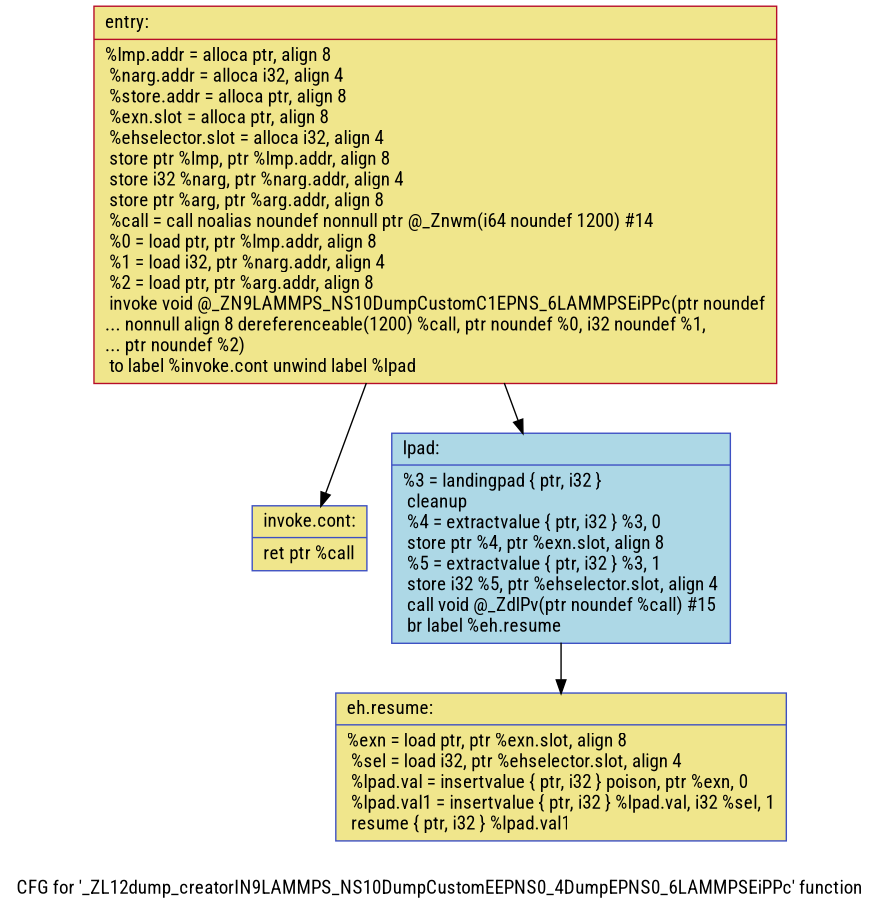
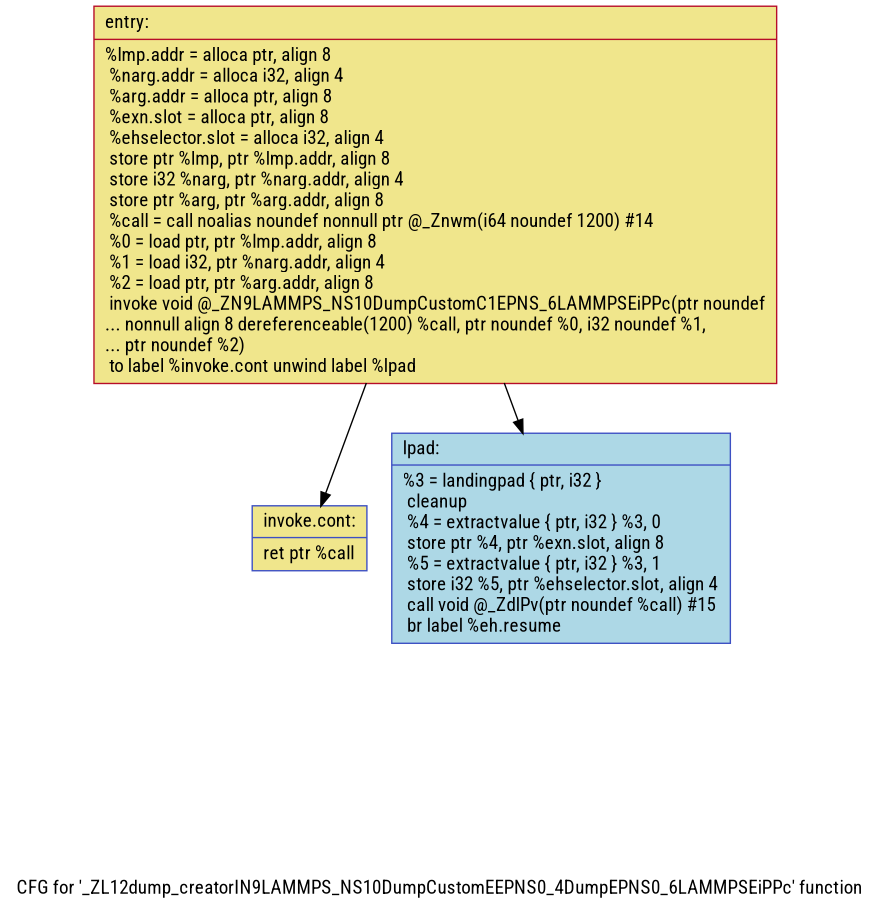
  digraph {
    fontname="Roboto Condensed"
    label="CFG for '_ZL12dump_creatorIN9LAMMPS_NS10DumpCustomEEPNS0_4DumpEPNS0_6LAMMPSEiPPc' function"
    node [color="#3d50c3ff" fillcolor=khaki fontname="Roboto Condensed" shape=record style=filled]
    edge [fontname="Roboto Condensed"]
-   n1 [color="#b70d28ff" label="{entry:\l|  %lmp.addr = alloca ptr, align 8\l  %narg.addr = alloca i32, align 4\l  %store.addr = alloca ptr, align 8\l  %exn.slot = alloca ptr, align 8\l  %ehselector.slot = alloca i32, align 4\l  store ptr %lmp, ptr %lmp.addr, align 8\l  store i32 %narg, ptr %narg.addr, align 4\l  store ptr %arg, ptr %arg.addr, align 8\l  %call = call noalias noundef nonnull ptr @_Znwm(i64 noundef 1200) #14\l  %0 = load ptr, ptr %lmp.addr, align 8\l  %1 = load i32, ptr %narg.addr, align 4\l  %2 = load ptr, ptr %arg.addr, align 8\l  invoke void @_ZN9LAMMPS_NS10DumpCustomC1EPNS_6LAMMPSEiPPc(ptr noundef\l... nonnull align 8 dereferenceable(1200) %call, ptr noundef %0, i32 noundef %1,\l... ptr noundef %2)\l          to label %invoke.cont unwind label %lpad\l}"]
+   n1 [color="#b70d28ff" label="{entry:\l|  %lmp.addr = alloca ptr, align 8\l  %narg.addr = alloca i32, align 4\l  %arg.addr = alloca ptr, align 8\l  %exn.slot = alloca ptr, align 8\l  %ehselector.slot = alloca i32, align 4\l  store ptr %lmp, ptr %lmp.addr, align 8\l  store i32 %narg, ptr %narg.addr, align 4\l  store ptr %arg, ptr %arg.addr, align 8\l  %call = call noalias noundef nonnull ptr @_Znwm(i64 noundef 1200) #14\l  %0 = load ptr, ptr %lmp.addr, align 8\l  %1 = load i32, ptr %narg.addr, align 4\l  %2 = load ptr, ptr %arg.addr, align 8\l  invoke void @_ZN9LAMMPS_NS10DumpCustomC1EPNS_6LAMMPSEiPPc(ptr noundef\l... nonnull align 8 dereferenceable(1200) %call, ptr noundef %0, i32 noundef %1,\l... ptr noundef %2)\l          to label %invoke.cont unwind label %lpad\l}"]
    n2 [label="{invoke.cont:\l|  ret ptr %call\l}"]
    n3 [fillcolor=lightblue label="{lpad:\l|  %3 = landingpad \{ ptr, i32 \}\l          cleanup\l  %4 = extractvalue \{ ptr, i32 \} %3, 0\l  store ptr %4, ptr %exn.slot, align 8\l  %5 = extractvalue \{ ptr, i32 \} %3, 1\l  store i32 %5, ptr %ehselector.slot, align 4\l  call void @_ZdlPv(ptr noundef %call) #15\l  br label %eh.resume\l}"]
-   n4 [label="{eh.resume:\l|  %exn = load ptr, ptr %exn.slot, align 8\l  %sel = load i32, ptr %ehselector.slot, align 4\l  %lpad.val = insertvalue \{ ptr, i32 \} poison, ptr %exn, 0\l  %lpad.val1 = insertvalue \{ ptr, i32 \} %lpad.val, i32 %sel, 1\l  resume \{ ptr, i32 \} %lpad.val1\l}"]
    n1 -> n2
    n1 -> n3
-   n3 -> n4
  }
